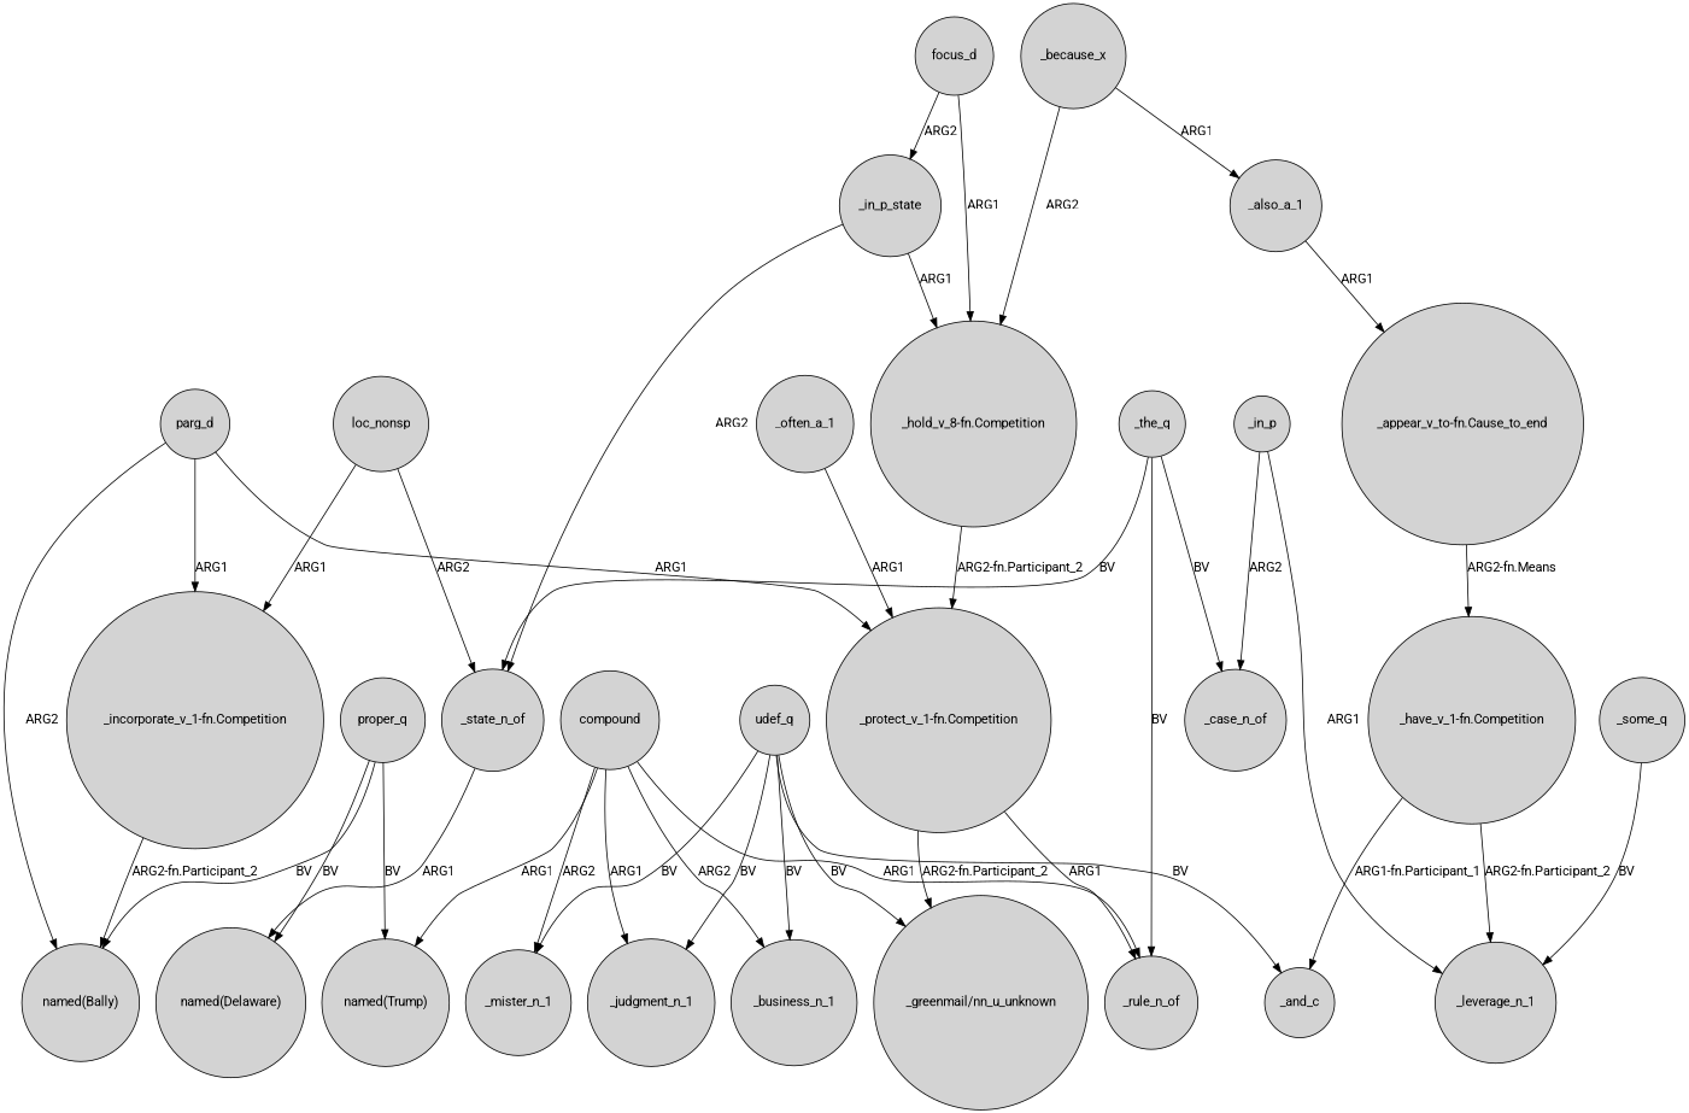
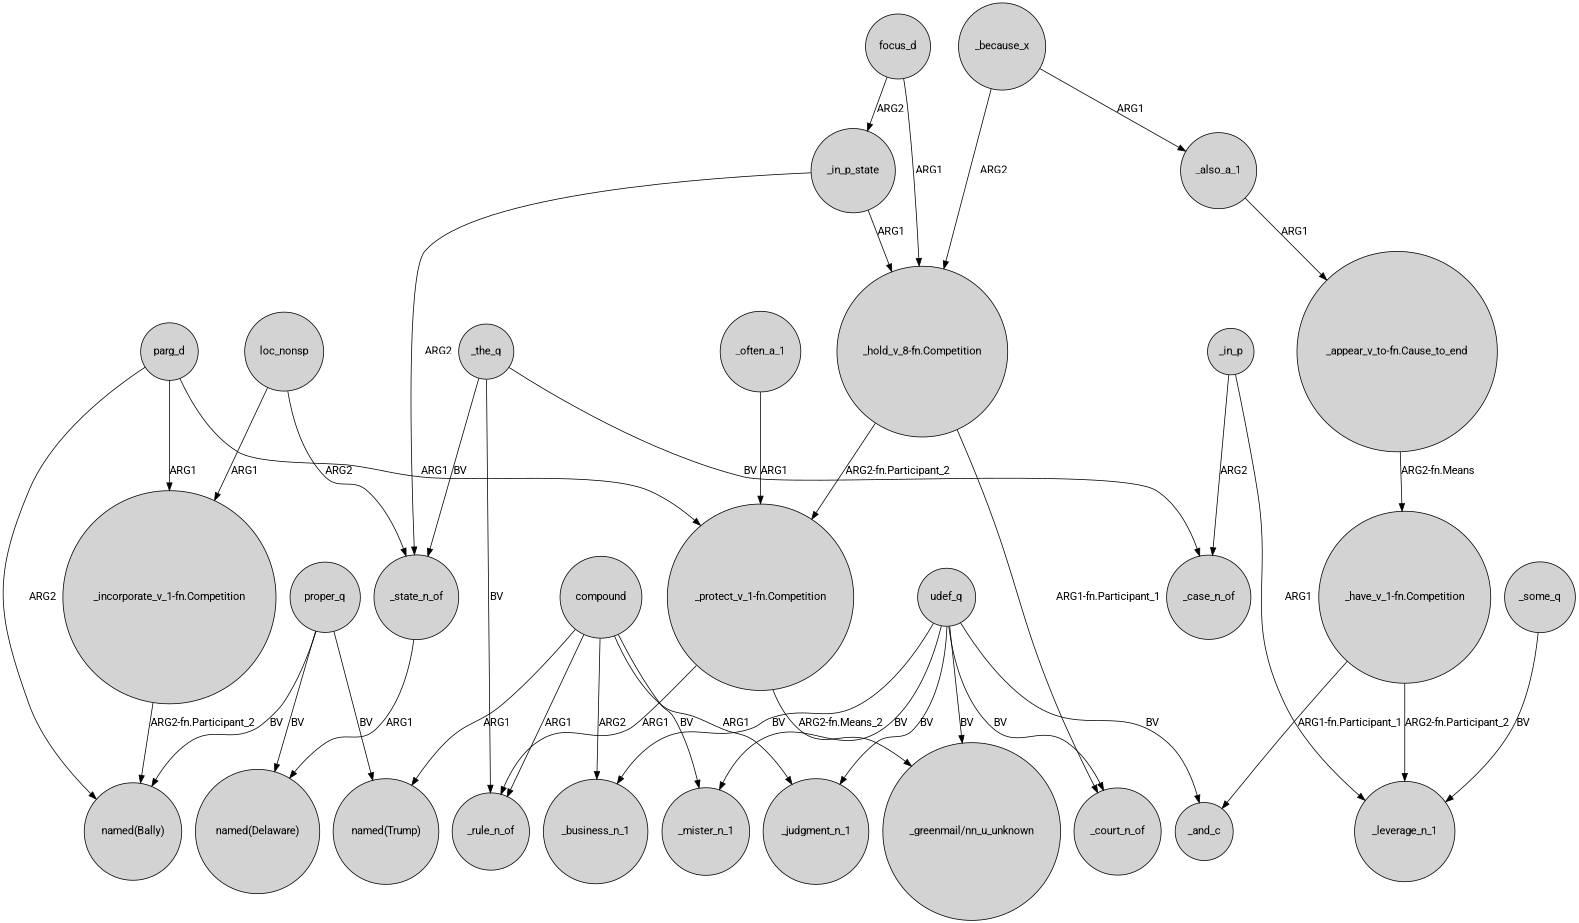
  digraph {
    fontname=Roboto
    node [fontname=Roboto shape=circle style=filled]
    edge [fontname=Roboto]
    loc_nonsp
    "_incorporate_v_1-fn.Competition"
    _state_n_of
    "named(Bally)"
    "named(Delaware)"
    compound
    _mister_n_1
    _rule_n_of
    "named(Trump)"
    _judgment_n_1
    _business_n_1
    focus_d
    _in_p_state
    n14 [label="_hold_v_8-fn.Competition"]
    "_protect_v_1-fn.Competition"
+   _court_n_of
    parg_d
    "_greenmail/nn_u_unknown"
    _because_x
    _also_a_1
    "_appear_v_to-fn.Cause_to_end"
    _the_q
    _case_n_of
    _some_q
    _leverage_n_1
    udef_q
    _and_c
    proper_q
    "_have_v_1-fn.Competition"
    _often_a_1
    _in_p
    loc_nonsp -> "_incorporate_v_1-fn.Competition" [label=ARG1]
    loc_nonsp -> _state_n_of [label=ARG2]
    "_incorporate_v_1-fn.Competition" -> "named(Bally)" [label="ARG2-fn.Participant_2"]
    _state_n_of -> "named(Delaware)" [label=ARG1]
-   compound -> _mister_n_1 [label=ARG2]
+   compound -> _mister_n_1 [label=BV]
    compound -> _rule_n_of [label=ARG1]
    compound -> "named(Trump)" [label=ARG1]
    compound -> _judgment_n_1 [label=ARG1]
    compound -> _business_n_1 [label=ARG2]
    focus_d -> _in_p_state [label=ARG2]
    focus_d -> n14 [label=ARG1]
    _in_p_state -> _state_n_of [label=ARG2]
    _in_p_state -> n14 [label=ARG1]
    n14 -> "_protect_v_1-fn.Competition" [label="ARG2-fn.Participant_2"]
+   n14 -> _court_n_of [label="ARG1-fn.Participant_1"]
    "_protect_v_1-fn.Competition" -> _rule_n_of [label=ARG1]
-   "_protect_v_1-fn.Competition" -> "_greenmail/nn_u_unknown" [label="ARG2-fn.Participant_2"]
+   "_protect_v_1-fn.Competition" -> "_greenmail/nn_u_unknown" [label="ARG2-fn.Means_2"]
    parg_d -> "_incorporate_v_1-fn.Competition" [label=ARG1]
    parg_d -> "named(Bally)" [label=ARG2]
    parg_d -> "_protect_v_1-fn.Competition" [label=ARG1]
    _because_x -> n14 [label=ARG2]
    _because_x -> _also_a_1 [label=ARG1]
    _also_a_1 -> "_appear_v_to-fn.Cause_to_end" [label=ARG1]
    "_appear_v_to-fn.Cause_to_end" -> "_have_v_1-fn.Competition" [label="ARG2-fn.Means"]
    _the_q -> _state_n_of [label=BV]
    _the_q -> _rule_n_of [label=BV]
    _the_q -> _case_n_of [label=BV]
    _some_q -> _leverage_n_1 [label=BV]
    udef_q -> _mister_n_1 [label=BV]
    udef_q -> _judgment_n_1 [label=BV]
    udef_q -> _business_n_1 [label=BV]
+   udef_q -> _court_n_of [label=BV]
    udef_q -> "_greenmail/nn_u_unknown" [label=BV]
    udef_q -> _and_c [label=BV]
    proper_q -> "named(Bally)" [label=BV]
    proper_q -> "named(Delaware)" [label=BV]
    proper_q -> "named(Trump)" [label=BV]
    "_have_v_1-fn.Competition" -> _leverage_n_1 [label="ARG2-fn.Participant_2"]
    "_have_v_1-fn.Competition" -> _and_c [label="ARG1-fn.Participant_1"]
    _often_a_1 -> "_protect_v_1-fn.Competition" [label=ARG1]
    _in_p -> _case_n_of [label=ARG2]
    _in_p -> _leverage_n_1 [label=ARG1]
  }
